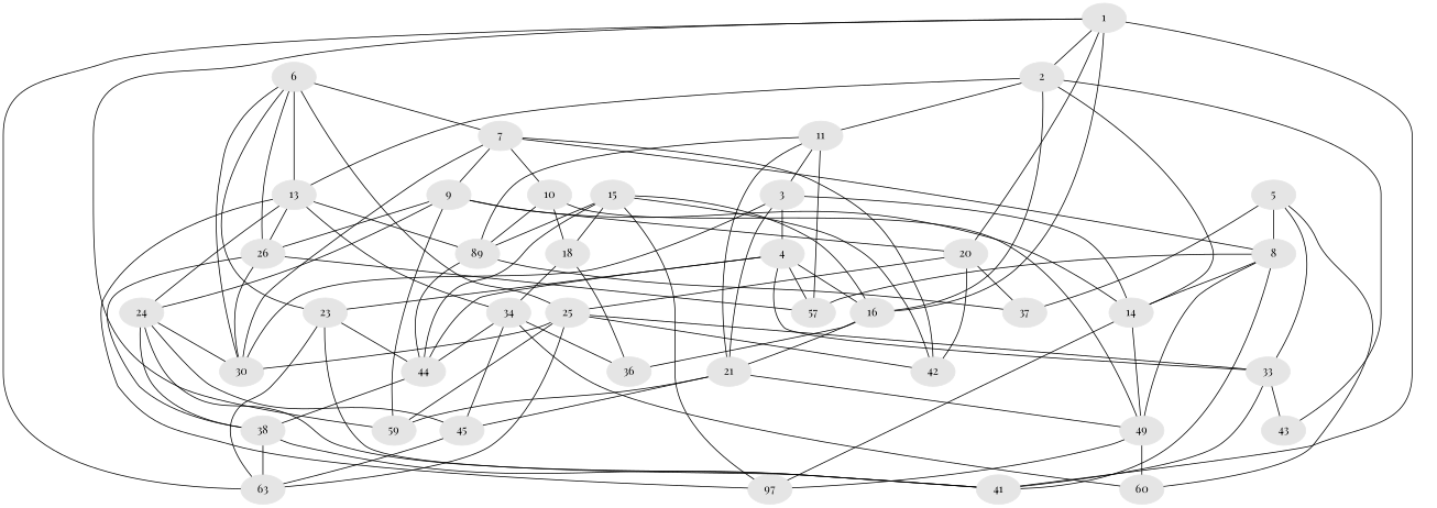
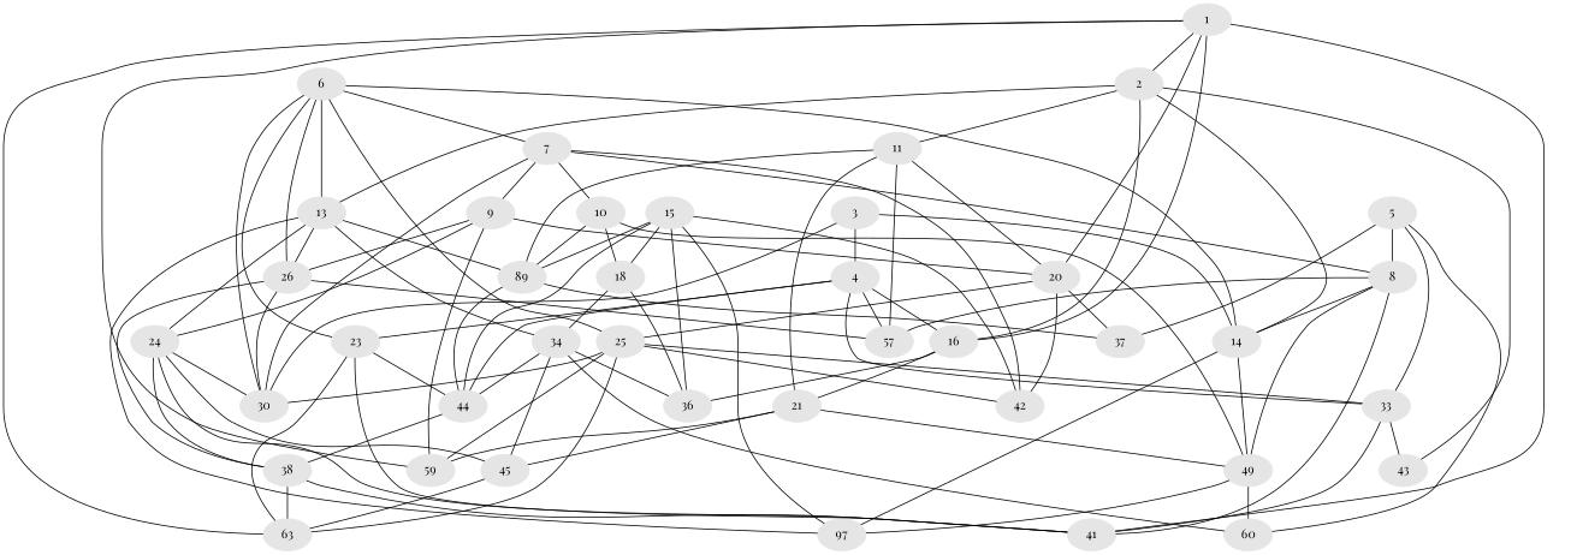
  graph {
    fontname="Playfair Display"
    node [color=gray90 fontname="Playfair Display" style=filled]
    edge [fontname="Playfair Display"]
    1 [super="+26"]
    2 [super="+46"]
    16 [super="+52"]
    20 [super="+40"]
    41 [super="+69"]
    59
    63 [super="+66"]
    11 [super="+32"]
    13 [super="+28"]
    14 [super="+61"]
    43
    21 [super="+35"]
    36
    37 [super="+56"]
    25 [super="+47"]
    42
    57
    n18 [label=89 super="+54"]
    24 [super="+51"]
    n20 [label=26 super="+58"]
    34 [super="+50"]
    n22 [label=97]
    49 [super="+62"]
    4 [super="+12"]
    23 [super="+53"]
    33 [super="+39"]
    44 [super="+55"]
    3
    30 [super="+68"]
    45
    38
    5 [super="+65"]
    8 [super="+64"]
    60
    6 [super="+22"]
    7 [super="+31"]
    9 [super="+48"]
    10
    18
    15 [super="+17"]
    1 -- 2
    1 -- 16
    1 -- 20
    1 -- 41
    1 -- 59
    1 -- 63
    2 -- 16
    2 -- 11
    2 -- 13
    2 -- 14
    2 -- 43
    16 -- 21
    16 -- 36
    20 -- 37
    20 -- 25
    20 -- 42
-   11 -- 3
+   11 -- 20
    11 -- 21
    11 -- 57
    11 -- n18
    13 -- n18
    13 -- 24
    13 -- n20
    13 -- 34
    13 -- n22
    14 -- n22
    14 -- 49
    21 -- 59
    21 -- 49
    21 -- 45
    25 -- 59
    25 -- 63
    25 -- 42
    25 -- 33
    25 -- 30
    n18 -- 37
    n18 -- 44
    24 -- 41
    24 -- 30
    24 -- 45
    24 -- 38
    n20 -- 57
    n20 -- 30
    n20 -- 38
    34 -- 36
    34 -- 44
    34 -- 45
    34 -- 60
    49 -- n22
    49 -- 60
    4 -- 16
    4 -- 57
    4 -- 23
    4 -- 33
    4 -- 44
    23 -- 41
    23 -- 63
    23 -- 44
    33 -- 41
    33 -- 43 [weight=2]
    44 -- 38
    3 -- 14
-   3 -- 21
    3 -- 4
    3 -- 30
    45 -- 63
    38 -- 41
    38 -- 63
    5 -- 37 [weight=2]
    5 -- 33
    5 -- 8
    5 -- 60
    8 -- 41
    8 -- 14
    8 -- 57
    8 -- 49
    6 -- 13
    6 -- 25
    6 -- n20
    6 -- 23
    6 -- 30
    6 -- 7
    7 -- 42
    7 -- 30
    7 -- 8
    7 -- 9
    7 -- 10
    9 -- 20
    9 -- 59
-   9 -- 14
+   6 -- 14
    9 -- 24
    9 -- n20
    10 -- n18
    10 -- 49
    10 -- 18
    18 -- 36
    18 -- 34
-   15 -- 16
+   15 -- 36
    15 -- 42
    15 -- n18
    15 -- n22
    15 -- 44
    15 -- 18
  }
